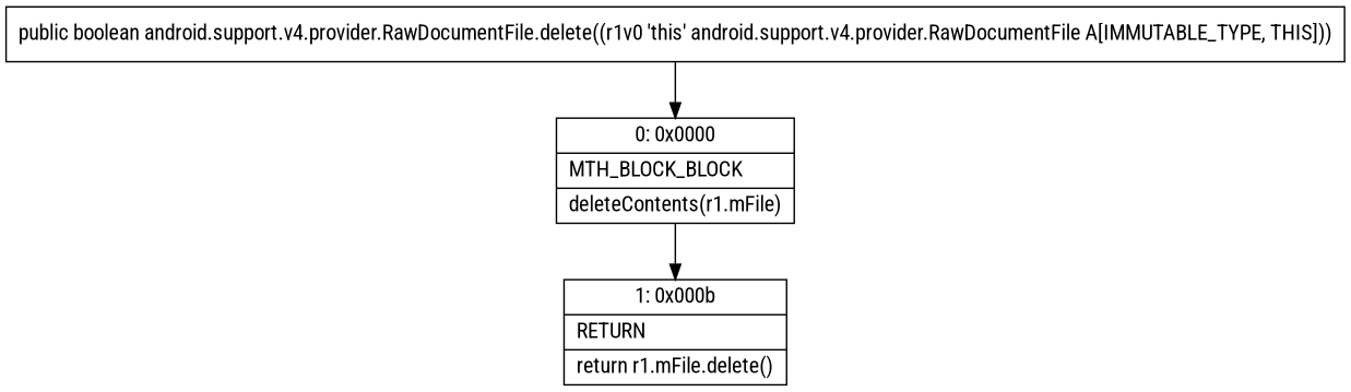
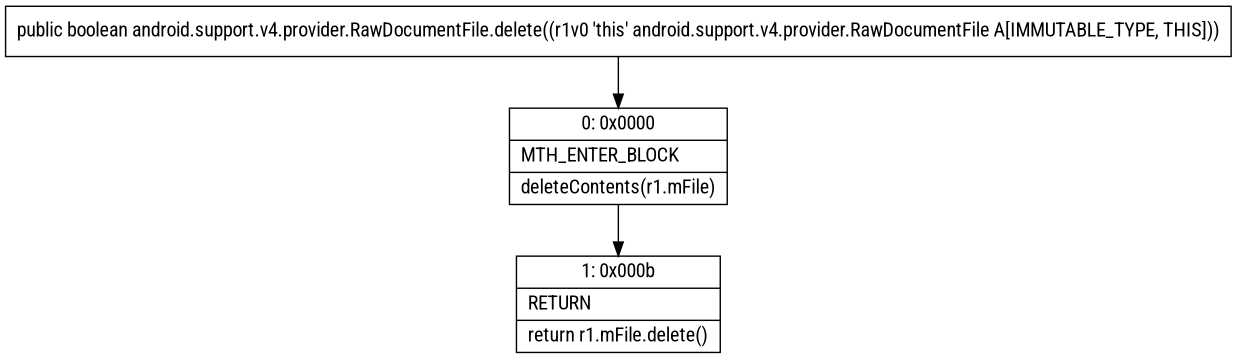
  digraph {
    fontname="Roboto Condensed"
    node [shape=record fontname="Roboto Condensed"]
    edge [fontname="Roboto Condensed"]
-   n1 [label="{0\:\ 0x0000|MTH_BLOCK_BLOCK\l|deleteContents(r1.mFile)\l}"]
+   n1 [label="{0\:\ 0x0000|MTH_ENTER_BLOCK\l|deleteContents(r1.mFile)\l}"]
    n2 [label="{1\:\ 0x000b|RETURN\l|return r1.mFile.delete()\l}"]
    n3 [label="{public boolean android.support.v4.provider.RawDocumentFile.delete((r1v0 'this' android.support.v4.provider.RawDocumentFile A[IMMUTABLE_TYPE, THIS])) }"]
    n1 -> n2
    n3 -> n1
  }
